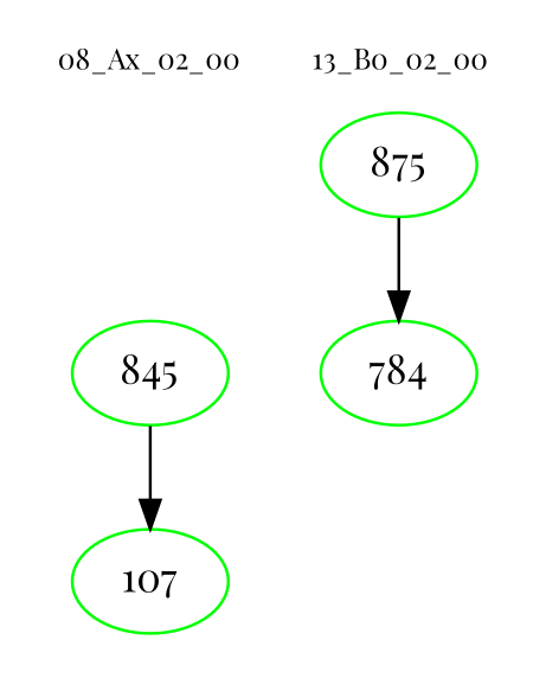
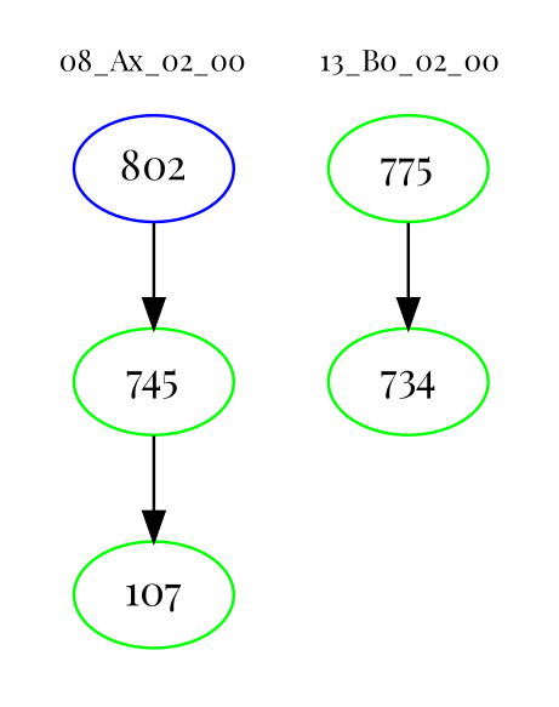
  digraph {
    fontname="Playfair Display"
    node [color=green fontname="Playfair Display"]
    edge [color=black fontname="Playfair Display"]
-   n2 [label=845]
+   n1 [color=blue label=802]
+   n2 [label=745]
    n3 [label=107]
-   n4 [label=875]
-   n5 [label=784]
+   n4 [label=775]
+   n5 [label=734]
    subgraph cluster_1 {
      color=white
      fontsize=10
      label="08_Ax_02_00"
+     n1
      n2
      n3
    }
    subgraph cluster_2 {
      color=white
      fontsize=10
      label="13_B0_02_00"
      n4
      n5
    }
+   n1 -> n2
    n2 -> n3
    n4 -> n5
  }
